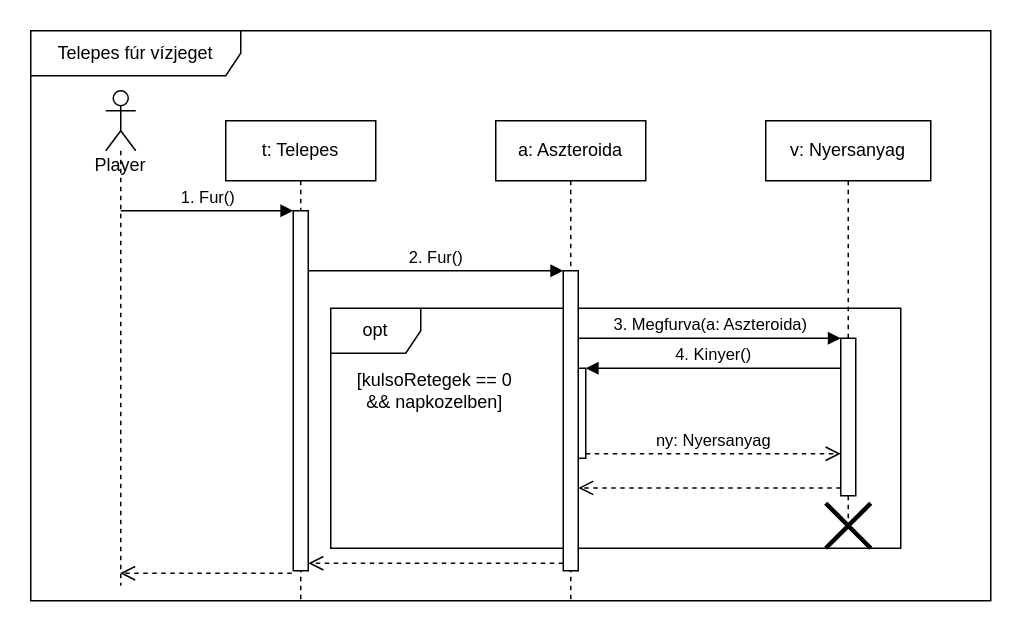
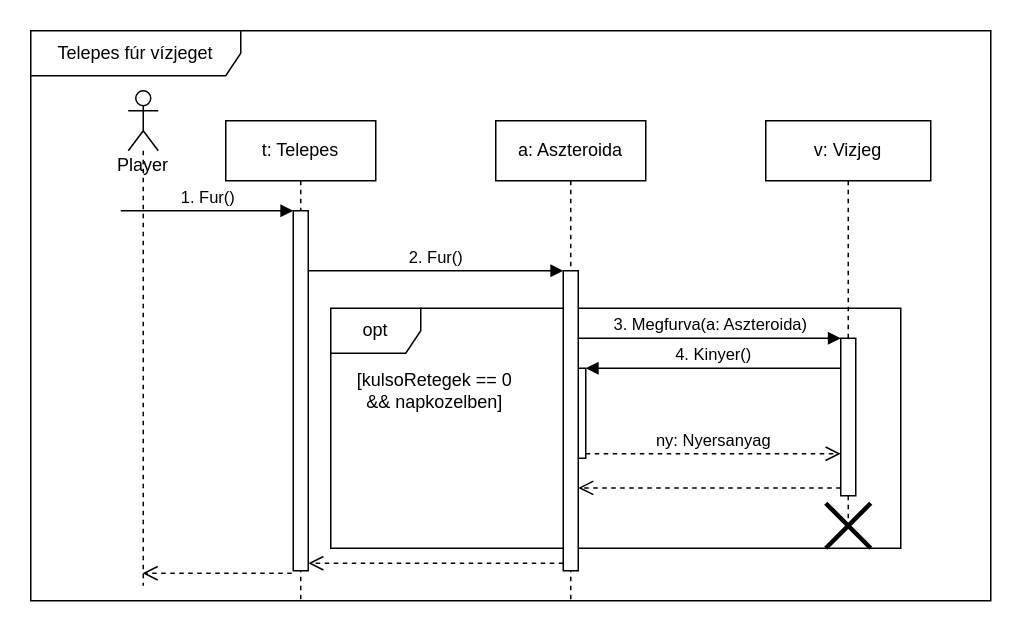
  <mxCell id="0" />
  <mxCell id="1" parent="0" />
  <mxCell id="2" value="Telepes fúr vízjeget" style="shape=umlFrame;whiteSpace=wrap;html=1;width=140;height=30;" parent="1" vertex="1"><mxGeometry x="20" y="20" width="640" height="380" as="geometry" /></mxCell>
  <mxCell id="3" value="" style="group" vertex="1" connectable="0" parent="1"><mxGeometry x="220" y="205" width="380" height="160" as="geometry" /></mxCell>
  <mxCell id="4" value="opt" style="shape=umlFrame;whiteSpace=wrap;html=1;" parent="3" vertex="1"><mxGeometry width="380" height="160" as="geometry" /></mxCell>
  <mxCell id="5" value="[kulsoRetegek == 0 &amp;amp;&amp;amp; napkozelben]" style="text;html=1;strokeColor=none;fillColor=none;align=center;verticalAlign=middle;whiteSpace=wrap;rounded=0;" parent="3" vertex="1"><mxGeometry x="10" y="40" width="119.429" height="30" as="geometry" /></mxCell>
  <mxCell id="6" value="" style="html=1;points=[];perimeter=orthogonalPerimeter;" vertex="1" parent="3"><mxGeometry x="160" y="40" width="10" height="60" as="geometry" /></mxCell>
  <mxCell id="7" value="t: Telepes" style="shape=umlLifeline;perimeter=lifelinePerimeter;whiteSpace=wrap;html=1;container=1;collapsible=0;recursiveResize=0;outlineConnect=0;" parent="1" vertex="1"><mxGeometry x="150" y="80" width="100" height="320" as="geometry" /></mxCell>
  <mxCell id="8" value="" style="html=1;points=[];perimeter=orthogonalPerimeter;" parent="7" vertex="1"><mxGeometry x="45" y="60" width="10" height="240" as="geometry" /></mxCell>
  <mxCell id="9" value="1. Fur()" style="html=1;verticalAlign=bottom;endArrow=block;entryX=0;entryY=0;" parent="7" target="8" edge="1"><mxGeometry relative="1" as="geometry"><mxPoint x="-70" y="60" as="sourcePoint" /></mxGeometry></mxCell>
  <mxCell id="10" value="a: Aszteroida" style="shape=umlLifeline;perimeter=lifelinePerimeter;whiteSpace=wrap;html=1;container=1;collapsible=0;recursiveResize=0;outlineConnect=0;" parent="1" vertex="1"><mxGeometry x="330" y="80" width="100" height="320" as="geometry" /></mxCell>
  <mxCell id="11" value="" style="html=1;points=[];perimeter=orthogonalPerimeter;" parent="10" vertex="1"><mxGeometry x="45" y="100" width="10" height="200" as="geometry" /></mxCell>
  <mxCell id="12" value="2. Fur()" style="html=1;verticalAlign=bottom;endArrow=block;entryX=0;entryY=0;" parent="1" source="8" target="11" edge="1"><mxGeometry relative="1" as="geometry"><mxPoint x="205" y="330" as="sourcePoint" /></mxGeometry></mxCell>
  <mxCell id="13" value="" style="html=1;verticalAlign=bottom;endArrow=open;dashed=1;endSize=8;exitX=0;exitY=0.975;exitDx=0;exitDy=0;exitPerimeter=0;" parent="1" source="11" target="8" edge="1"><mxGeometry x="0.022" y="54" relative="1" as="geometry"><mxPoint x="200" y="426" as="targetPoint" /><mxPoint as="offset" /></mxGeometry></mxCell>
- <mxCell id="14" value="v: Nyersanyag" style="shape=umlLifeline;perimeter=lifelinePerimeter;whiteSpace=wrap;html=1;container=1;collapsible=0;recursiveResize=0;outlineConnect=0;" parent="1" vertex="1"><mxGeometry x="510" y="80" width="110" height="270" as="geometry" /></mxCell>
+ <mxCell id="14" value="v: Vizjeg" style="shape=umlLifeline;perimeter=lifelinePerimeter;whiteSpace=wrap;html=1;container=1;collapsible=0;recursiveResize=0;outlineConnect=0;" parent="1" vertex="1"><mxGeometry x="510" y="80" width="110" height="270" as="geometry" /></mxCell>
  <mxCell id="15" value="" style="html=1;points=[];perimeter=orthogonalPerimeter;" parent="14" vertex="1"><mxGeometry x="50" y="145" width="10" height="105" as="geometry" /></mxCell>
  <mxCell id="16" value="" style="shape=umlDestroy;whiteSpace=wrap;html=1;strokeWidth=3;" vertex="1" parent="14"><mxGeometry x="40" y="255" width="30" height="30" as="geometry" /></mxCell>
  <mxCell id="17" value="3. Megfurva(a: Aszteroida)" style="html=1;verticalAlign=bottom;endArrow=block;entryX=0;entryY=0;" parent="1" source="11" target="15" edge="1"><mxGeometry relative="1" as="geometry"><mxPoint x="459.5" y="360" as="sourcePoint" /></mxGeometry></mxCell>
  <mxCell id="18" value="" style="html=1;verticalAlign=bottom;endArrow=open;dashed=1;endSize=8;exitX=0;exitY=0.95;" parent="1" source="15" target="11" edge="1"><mxGeometry x="-0.093" y="52" relative="1" as="geometry"><mxPoint x="460" y="397" as="targetPoint" /><mxPoint as="offset" /></mxGeometry></mxCell>
- <mxCell id="19" value="Player" style="shape=umlLifeline;participant=umlActor;perimeter=lifelinePerimeter;whiteSpace=wrap;html=1;container=1;collapsible=0;recursiveResize=0;verticalAlign=top;spacingTop=36;outlineConnect=0;" parent="1" vertex="1"><mxGeometry x="70" y="60" width="20" height="330" as="geometry" /></mxCell>
+ <mxCell id="19" value="Player" style="shape=umlLifeline;participant=umlActor;perimeter=lifelinePerimeter;whiteSpace=wrap;html=1;container=1;collapsible=0;recursiveResize=0;verticalAlign=top;spacingTop=36;outlineConnect=0;" parent="1" vertex="1"><mxGeometry x="85" y="60" width="20" height="330" as="geometry" /></mxCell>
  <mxCell id="20" value="" style="html=1;verticalAlign=bottom;endArrow=open;dashed=1;endSize=8;exitX=-0.1;exitY=1.007;exitDx=0;exitDy=0;exitPerimeter=0;" parent="1" source="8" target="19" edge="1"><mxGeometry x="0.236" y="77" relative="1" as="geometry"><mxPoint x="70" y="340" as="targetPoint" /><mxPoint as="offset" /><mxPoint x="204" y="550" as="sourcePoint" /><Array as="points" /></mxGeometry></mxCell>
  <mxCell id="21" value="4. Kinyer()" style="html=1;verticalAlign=bottom;endArrow=block;entryX=1;entryY=0;" edge="1" target="6" parent="1" source="15"><mxGeometry relative="1" as="geometry"><mxPoint x="450" y="245" as="sourcePoint" /></mxGeometry></mxCell>
  <mxCell id="22" value="ny: Nyersanyag" style="html=1;verticalAlign=bottom;endArrow=open;dashed=1;endSize=8;exitX=1;exitY=0.95;" edge="1" source="6" parent="1" target="15"><mxGeometry relative="1" as="geometry"><mxPoint x="450" y="302" as="targetPoint" /></mxGeometry></mxCell>
